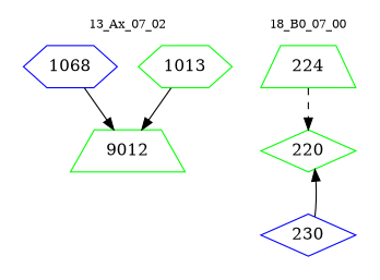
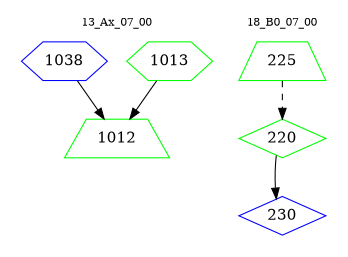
  digraph {
    node [color=green shape=hexagon]
    edge [color=black style=solid]
    n1 [label=1013]
-   n2 [label=9012 shape=trapezium]
-   n3 [color=blue label=1068]
-   n4 [label=224 shape=trapezium]
+   n2 [label=1012 shape=trapezium]
+   n3 [color=blue label=1038]
+   n4 [label=225 shape=trapezium]
    n5 [label=220 shape=diamond]
    n6 [color=blue label=230 shape=diamond]
    subgraph cluster_1 {
      color=white
      fontsize=10
-     label="13_Ax_07_02"
+     label="13_Ax_07_00"
      n1
      n2
      n3
    }
    subgraph cluster_2 {
      color=white
      fontsize=10
      label="18_B0_07_00"
      n4
      n5
      n6
    }
    n1 -> n2
    n3 -> n2
    n4 -> n5 [style=dashed]
-   n6 -> n5
+   n5 -> n6
  }
